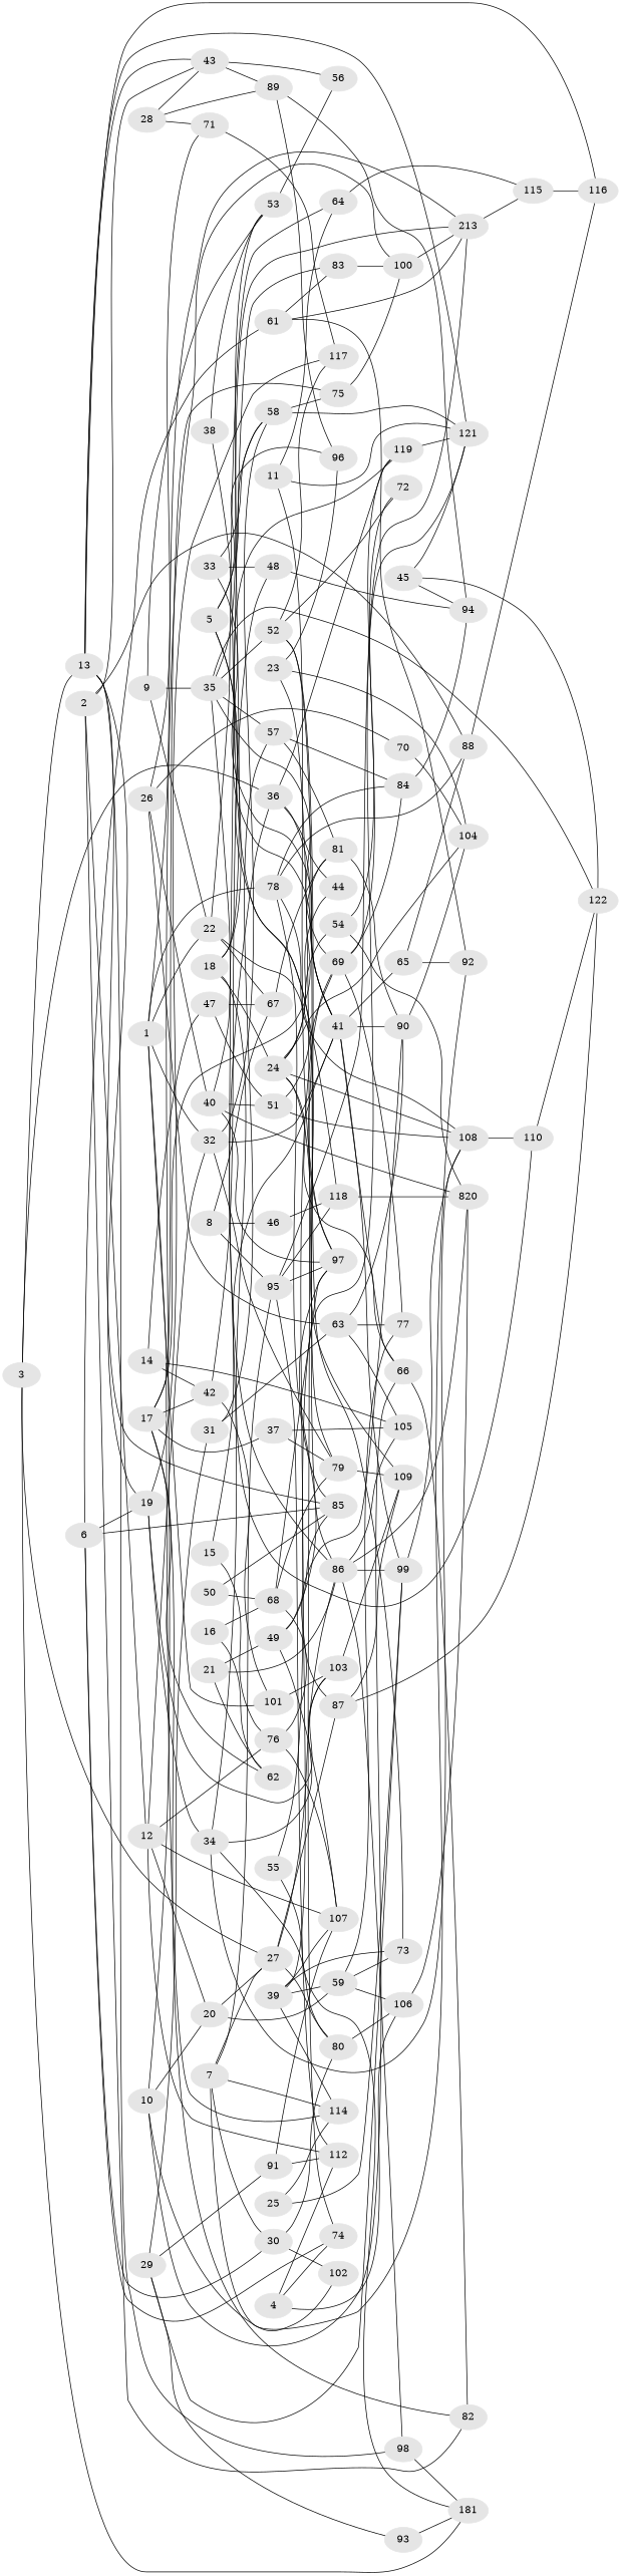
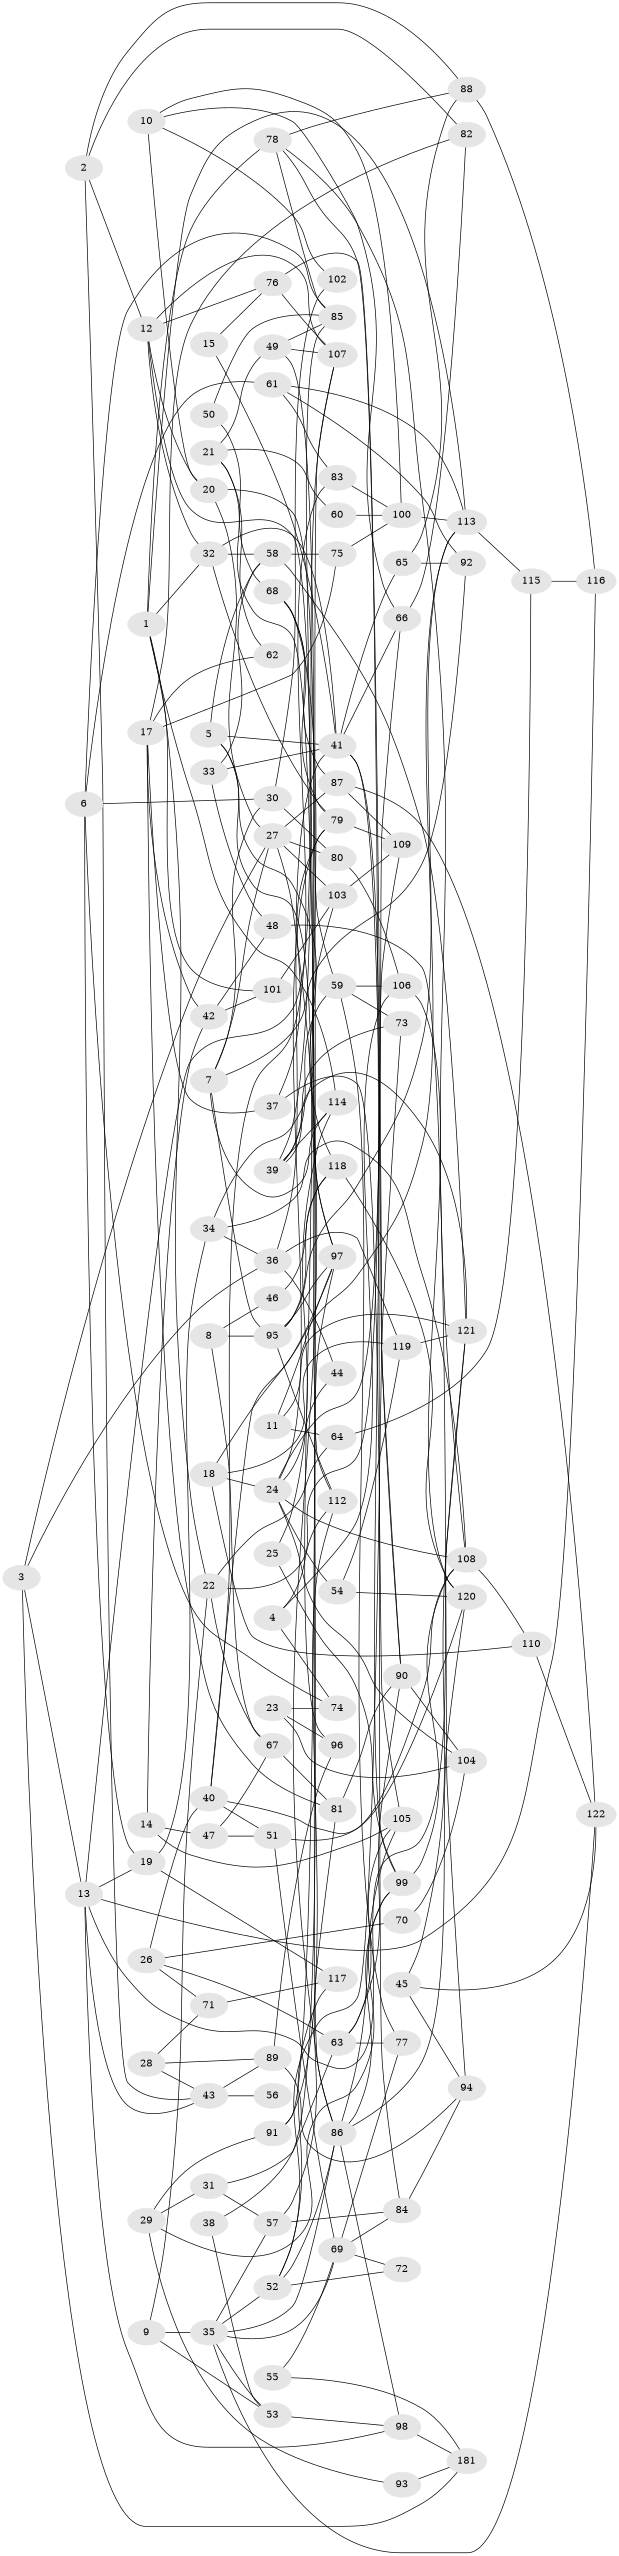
  graph {
    rankdir=LR
    node [color=gray90 style=filled]
    1
    22
    32
    78
    101
-   113 [label=213]
+   113
    114
    67
    64
    109
    41
    58
    79
    88
    85
    108
    84
    103
    115
    2
    12
    43
    82
    112
    20
    76
    107
    89
    56
    116
    3
    13
    27
    36
    n35 [label=181]
    19
    121
    98
    86
    80
    87
    119
    44
    4
    106
    74
-   120 [label=820]
+   120
    5
    96
    118
    66
    99
    65
    90
    75
    6
    30
    61
    34
    117
    102
    92
    83
    7
    95
    97
    8
    46
    81
    9
    35
    53
    57
    52
    69
    122
    10
    100
    59
    11
    14
    42
    47
    105
    48
    51
    15
-   16
    62
    68
    17
    37
    18
    24
    110
    104
    54
    73
    77
    21
    49
+   60
    23
    25
    26
    40
    63
    70
    71
    28
    94
    29
    31
    91
    93
    33
    72
    38
    39
    45
    50
    55
    1 -- 22
    1 -- 32
    1 -- 78
    1 -- 101
    1 -- 113
    1 -- 114
    22 -- 67
    22 -- 64
    22 -- 109
    32 -- 41
    32 -- 58
    32 -- 79
    78 -- 88
    78 -- 85
    78 -- 108
    78 -- 84
    101 -- 103
    113 -- 115
    67 -- 81
    64 -- 115
    41 -- 66
    41 -- 99
    41 -- 65
    41 -- 90
    58 -- 121
    58 -- 75
    79 -- 109
    88 -- 116
    108 -- 110
    84 -- 94
    103 -- 109
    115 -- 116
    2 -- 88
    2 -- 12
    2 -- 43
    2 -- 82
    12 -- 32
    12 -- 112
    12 -- 20
    12 -- 76
    12 -- 107
    43 -- 89
    43 -- 56
    20 -- 27
    20 -- 59
    76 -- 107
    76 -- 90
    89 -- 96
    89 -- 94
    3 -- 13
    3 -- 27
    3 -- 36
    3 -- n35
    13 -- 85
    13 -- 43
    13 -- 116
    13 -- 19
    13 -- 121
    13 -- 98
    27 -- 86
    27 -- 80
    27 -- 87
    36 -- 41
    36 -- 119
    36 -- 44
-   19 -- 103
+   27 -- 103
    19 -- 34
    19 -- 117
    98 -- n35
    86 -- 98
    86 -- 120
    86 -- 99
    86 -- 105
    80 -- 106
    87 -- 109
    87 -- 122
    119 -- 121
    4 -- 112
    4 -- 106
    4 -- 74
    106 -- 120
    5 -- 41
    5 -- 58
    5 -- 96
    5 -- 118
    118 -- 120
    66 -- 82
    99 -- 108
    65 -- 88
    65 -- 92
    90 -- 104
    75 -- 100
    6 -- 85
    6 -- 19
    6 -- 74
    6 -- 30
    6 -- 61
    30 -- 80
    30 -- 102
    61 -- 113
    61 -- 92
    61 -- 83
    34 -- 108
    34 -- 103
    34 -- 36
-   34 -- 80
    83 -- 100
    7 -- 114
    7 -- 27
    7 -- 30
    7 -- 92
    7 -- 95
    95 -- 113
    95 -- 112
    95 -- 118
    95 -- 97
    8 -- 67
    8 -- 95
    8 -- 46
    46 -- 118
    81 -- 90
    9 -- 22
    9 -- 35
    9 -- 53
    35 -- 86
    35 -- 53
    35 -- 57
    35 -- 52
    35 -- 69
    35 -- 122
-   53 -- 56
+   53 -- 98
    57 -- 84
    57 -- 81
    52 -- 86
    52 -- 117
    52 -- 73
    52 -- 72
    69 -- 84
    69 -- 77
    69 -- 72
    10 -- 20
    10 -- 66
    10 -- 102
    10 -- 100
    100 -- 113
    59 -- 106
    59 -- 73
    59 -- 77
    11 -- 64
    11 -- 121
    11 -- 97
    14 -- 42
    14 -- 47
    14 -- 105
    42 -- 101
    42 -- 48
    47 -- 67
    47 -- 51
    48 -- 94
    51 -- 108
    51 -- 69
    15 -- 41
    15 -- 76
-   16 -- 62
-   16 -- 68
    68 -- 79
    68 -- 87
    68 -- 97
    17 -- 82
    17 -- 75
    17 -- 81
    17 -- 42
    17 -- 62
    17 -- 37
    37 -- 79
    37 -- 105
    18 -- 113
    18 -- 119
    18 -- 24
    18 -- 110
    24 -- 79
    24 -- 108
    24 -- 44
    24 -- 66
    24 -- 104
    24 -- 54
    110 -- 122
    54 -- 119
    54 -- 120
    21 -- 86
    21 -- 62
    21 -- 49
+   21 -- 60
    49 -- 85
    49 -- 107
    49 -- 97
+   60 -- 100
    23 -- 74
    23 -- 96
    23 -- 104
    25 -- 114
    25 -- 99
    26 -- 40
    26 -- 63
    26 -- 70
    26 -- 71
    40 -- 120
    40 -- 83
    40 -- 97
    40 -- 51
    63 -- 90
    63 -- 105
    63 -- 77
    70 -- 104
    71 -- 117
    28 -- 43
    28 -- 89
    28 -- 71
    29 -- 99
    29 -- 31
    29 -- 91
    29 -- 93
    31 -- 57
    31 -- 63
    91 -- 112
    91 -- 107
    93 -- n35
    33 -- 41
    33 -- 58
    33 -- 48
    38 -- 97
    38 -- 53
    39 -- 114
    39 -- 107
    39 -- 121
    39 -- 59
    39 -- 73
    45 -- 121
    45 -- 122
    45 -- 94
    50 -- 85
    50 -- 68
    55 -- n35
    55 -- 69
  }
